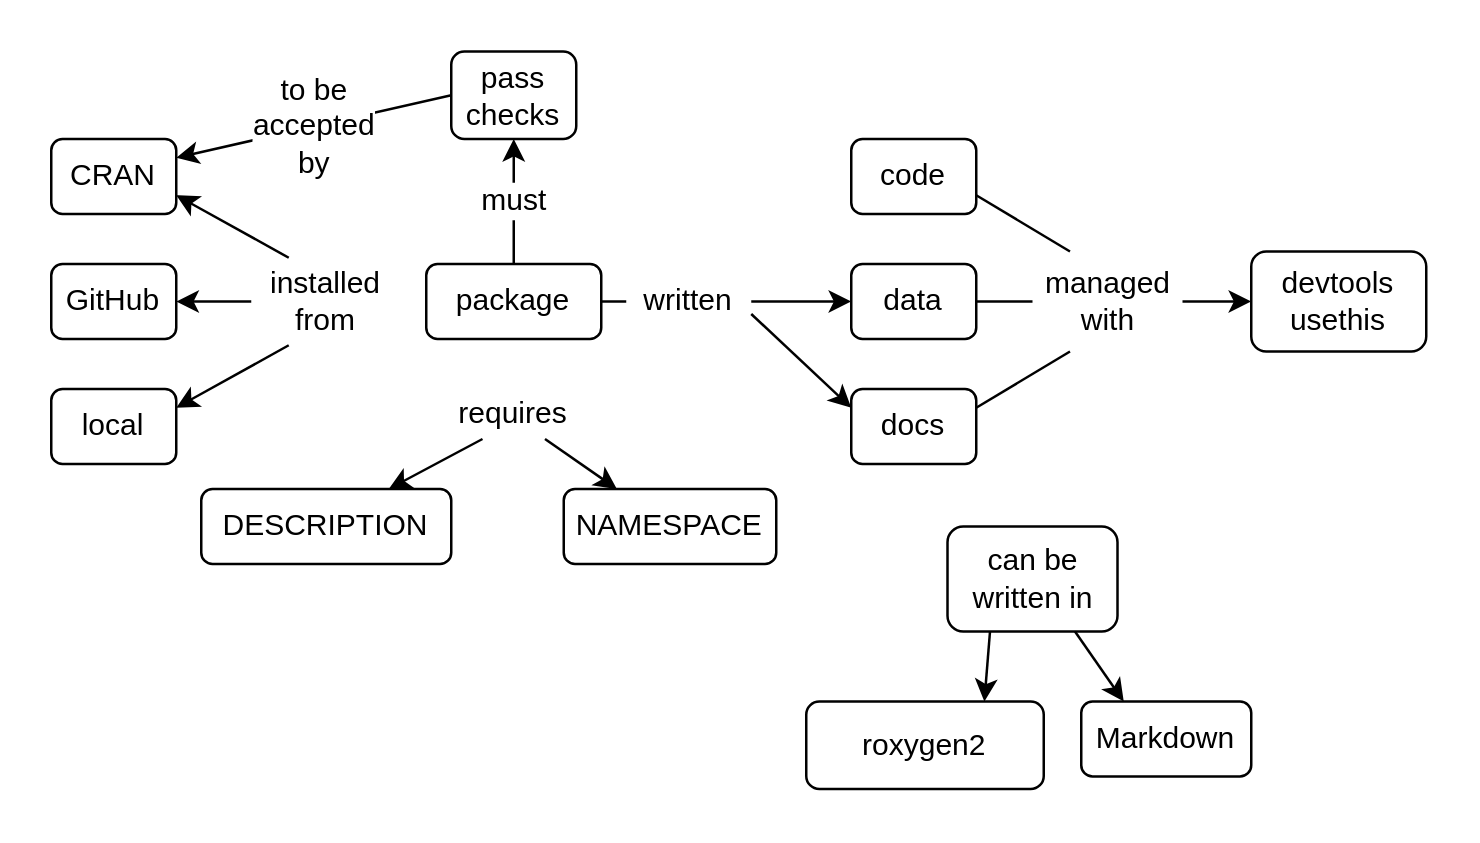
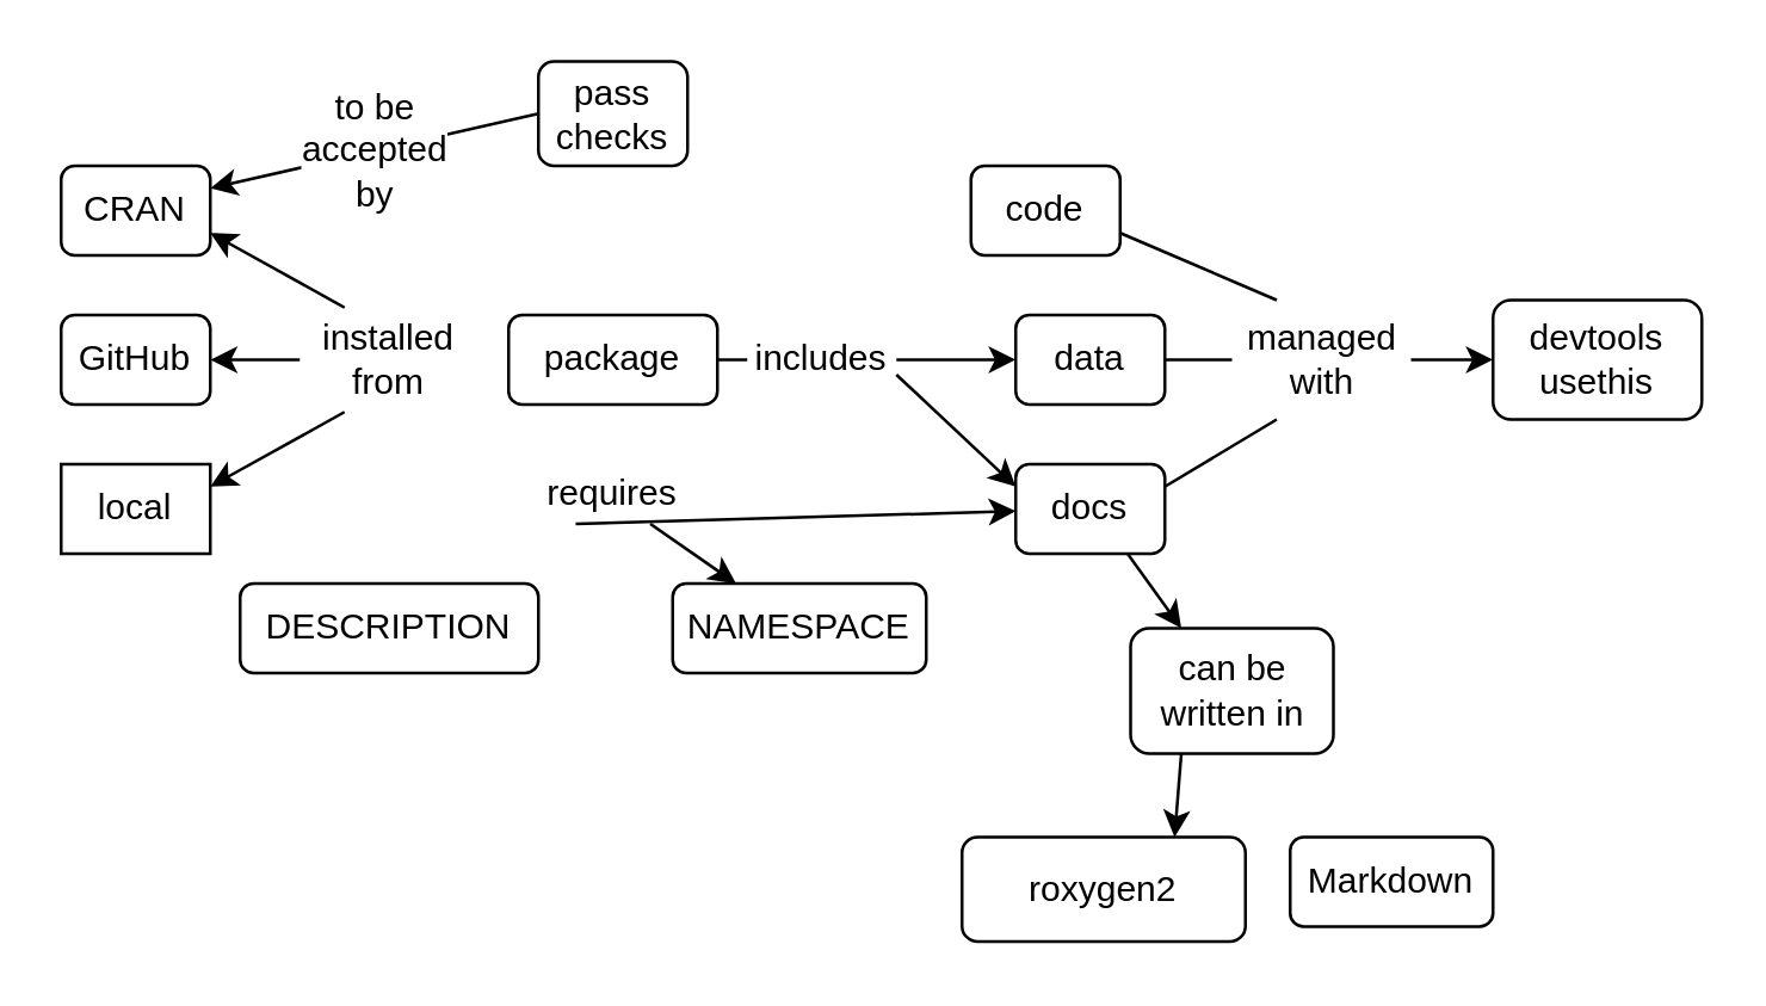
  <mxCell id="0" />
  <mxCell id="1" parent="0" />
  <mxCell id="2" value="package" style="rounded=1;whiteSpace=wrap;html=1;fillColor=none;fontSize=12;" vertex="1" parent="1"><mxGeometry x="170" y="105" width="70" height="30" as="geometry" /></mxCell>
- <mxCell id="3" value="code" style="rounded=1;whiteSpace=wrap;html=1;fillColor=none;fontSize=12;" vertex="1" parent="1"><mxGeometry x="340" y="55" width="50" height="30" as="geometry" /></mxCell>
+ <mxCell id="3" value="code" style="rounded=1;whiteSpace=wrap;html=1;fillColor=none;fontSize=12;" vertex="1" parent="1"><mxGeometry x="325" y="55" width="50" height="30" as="geometry" /></mxCell>
  <mxCell id="4" value="data" style="rounded=1;whiteSpace=wrap;html=1;fillColor=none;fontSize=12;" vertex="1" parent="1"><mxGeometry x="340" y="105" width="50" height="30" as="geometry" /></mxCell>
  <mxCell id="5" value="docs" style="rounded=1;whiteSpace=wrap;html=1;fillColor=none;fontSize=12;" vertex="1" parent="1"><mxGeometry x="340" y="155" width="50" height="30" as="geometry" /></mxCell>
- <mxCell id="6" value="written" style="text;html=1;strokeColor=none;fillColor=none;align=center;verticalAlign=middle;whiteSpace=wrap;rounded=0;fontSize=12;" vertex="1" parent="1"><mxGeometry x="250" y="110" width="50" height="20" as="geometry" /></mxCell>
+ <mxCell id="6" value="includes" style="text;html=1;strokeColor=none;fillColor=none;align=center;verticalAlign=middle;whiteSpace=wrap;rounded=0;fontSize=12;" vertex="1" parent="1"><mxGeometry x="250" y="110" width="50" height="20" as="geometry" /></mxCell>
  <mxCell id="7" value="" style="endArrow=none;html=1;exitX=1;exitY=0.5;exitDx=0;exitDy=0;entryX=0;entryY=0.5;entryDx=0;entryDy=0;fontSize=12;" edge="1" parent="1" source="2" target="6"><mxGeometry width="50" height="50" relative="1" as="geometry"><mxPoint x="200" y="275" as="sourcePoint" /><mxPoint x="250" y="225" as="targetPoint" /></mxGeometry></mxCell>
  <mxCell id="8" value="" style="endArrow=classic;html=1;entryX=0;entryY=0.5;entryDx=0;entryDy=0;exitX=1;exitY=0.5;exitDx=0;exitDy=0;fontSize=12;" edge="1" parent="1" source="6" target="4"><mxGeometry width="50" height="50" relative="1" as="geometry"><mxPoint x="315" y="155" as="sourcePoint" /><mxPoint x="363" y="95" as="targetPoint" /></mxGeometry></mxCell>
  <mxCell id="9" value="" style="endArrow=classic;html=1;exitX=1;exitY=0.75;exitDx=0;exitDy=0;entryX=0;entryY=0.25;entryDx=0;entryDy=0;fontSize=12;" edge="1" parent="1" source="6" target="5"><mxGeometry width="50" height="50" relative="1" as="geometry"><mxPoint x="325" y="130" as="sourcePoint" /><mxPoint x="363" y="95" as="targetPoint" /></mxGeometry></mxCell>
- <mxCell id="10" value="local" style="rounded=1;whiteSpace=wrap;html=1;fillColor=none;fontSize=12;" vertex="1" parent="1"><mxGeometry x="20" y="155" width="50" height="30" as="geometry" /></mxCell>
+ <mxCell id="10" value="local" style="whiteSpace=wrap;html=1;fillColor=none;fontSize=12;rounded=0;" vertex="1" parent="1"><mxGeometry x="20" y="155" width="50" height="30" as="geometry" /></mxCell>
  <mxCell id="11" value="GitHub" style="rounded=1;whiteSpace=wrap;html=1;fillColor=none;fontSize=12;" vertex="1" parent="1"><mxGeometry x="20" y="105" width="50" height="30" as="geometry" /></mxCell>
  <mxCell id="12" value="CRAN" style="rounded=1;whiteSpace=wrap;html=1;fillColor=none;fontSize=12;" vertex="1" parent="1"><mxGeometry x="20" y="55" width="50" height="30" as="geometry" /></mxCell>
  <mxCell id="13" value="installed&lt;br style=&quot;font-size: 12px;&quot;&gt;from" style="text;html=1;strokeColor=none;fillColor=none;align=center;verticalAlign=middle;whiteSpace=wrap;rounded=0;fontSize=12;" vertex="1" parent="1"><mxGeometry x="100" y="102.5" width="60" height="35" as="geometry" /></mxCell>
  <mxCell id="14" value="" style="endArrow=classic;html=1;exitX=0.25;exitY=1;exitDx=0;exitDy=0;entryX=1;entryY=0.25;entryDx=0;entryDy=0;fontSize=12;" edge="1" parent="1" source="13" target="10"><mxGeometry width="50" height="50" relative="1" as="geometry"><mxPoint x="110" y="255" as="sourcePoint" /><mxPoint x="80" y="175" as="targetPoint" /></mxGeometry></mxCell>
  <mxCell id="15" value="" style="endArrow=classic;html=1;entryX=1;entryY=0.75;entryDx=0;entryDy=0;exitX=0.25;exitY=0;exitDx=0;exitDy=0;fontSize=12;" edge="1" parent="1" source="13" target="12"><mxGeometry width="50" height="50" relative="1" as="geometry"><mxPoint x="242" y="75" as="sourcePoint" /><mxPoint x="293" y="45" as="targetPoint" /></mxGeometry></mxCell>
  <mxCell id="16" value="" style="endArrow=classic;html=1;entryX=1;entryY=0.5;entryDx=0;entryDy=0;exitX=0;exitY=0.5;exitDx=0;exitDy=0;fontSize=12;" edge="1" parent="1" source="13" target="11"><mxGeometry width="50" height="50" relative="1" as="geometry"><mxPoint x="206" y="75" as="sourcePoint" /><mxPoint x="158" y="45" as="targetPoint" /></mxGeometry></mxCell>
  <mxCell id="17" value="devtools&lt;br style=&quot;font-size: 12px;&quot;&gt;usethis&lt;br style=&quot;font-size: 12px;&quot;&gt;" style="rounded=1;whiteSpace=wrap;html=1;fillColor=none;fontSize=12;" vertex="1" parent="1"><mxGeometry x="500" y="100" width="70" height="40" as="geometry" /></mxCell>
  <mxCell id="18" value="managed&lt;br style=&quot;font-size: 12px;&quot;&gt;with&lt;br style=&quot;font-size: 12px;&quot;&gt;" style="text;html=1;strokeColor=none;fillColor=none;align=center;verticalAlign=middle;whiteSpace=wrap;rounded=0;fontSize=12;" vertex="1" parent="1"><mxGeometry x="412.5" y="100" width="60" height="40" as="geometry" /></mxCell>
  <mxCell id="19" value="" style="endArrow=none;html=1;entryX=0;entryY=0.5;entryDx=0;entryDy=0;exitX=1;exitY=0.5;exitDx=0;exitDy=0;fontSize=12;" edge="1" parent="1" source="4" target="18"><mxGeometry width="50" height="50" relative="1" as="geometry"><mxPoint x="20" y="255" as="sourcePoint" /><mxPoint x="70" y="205" as="targetPoint" /></mxGeometry></mxCell>
  <mxCell id="20" value="" style="endArrow=classic;html=1;entryX=0;entryY=0.5;entryDx=0;entryDy=0;exitX=1;exitY=0.5;exitDx=0;exitDy=0;fontSize=12;" edge="1" parent="1" source="18" target="17"><mxGeometry width="50" height="50" relative="1" as="geometry"><mxPoint x="20" y="255" as="sourcePoint" /><mxPoint x="70" y="205" as="targetPoint" /></mxGeometry></mxCell>
  <mxCell id="21" value="" style="endArrow=none;html=1;entryX=0.25;entryY=0;entryDx=0;entryDy=0;exitX=1;exitY=0.75;exitDx=0;exitDy=0;fontSize=12;" edge="1" parent="1" source="3" target="18"><mxGeometry width="50" height="50" relative="1" as="geometry"><mxPoint x="400" y="130" as="sourcePoint" /><mxPoint x="423" y="130" as="targetPoint" /></mxGeometry></mxCell>
  <mxCell id="22" value="" style="endArrow=none;html=1;entryX=0.25;entryY=1;entryDx=0;entryDy=0;exitX=1;exitY=0.25;exitDx=0;exitDy=0;fontSize=12;" edge="1" parent="1" source="5" target="18"><mxGeometry width="50" height="50" relative="1" as="geometry"><mxPoint x="400" y="88" as="sourcePoint" /><mxPoint x="438" y="110" as="targetPoint" /></mxGeometry></mxCell>
  <mxCell id="23" value="requires" style="text;html=1;strokeColor=none;fillColor=none;align=center;verticalAlign=middle;whiteSpace=wrap;rounded=0;fontSize=12;" vertex="1" parent="1"><mxGeometry x="180" y="155" width="50" height="20" as="geometry" /></mxCell>
  <mxCell id="24" value="DESCRIPTION" style="rounded=1;whiteSpace=wrap;html=1;fillColor=none;fontSize=12;" vertex="1" parent="1"><mxGeometry x="80" y="195" width="100" height="30" as="geometry" /></mxCell>
  <mxCell id="25" value="NAMESPACE" style="rounded=1;whiteSpace=wrap;html=1;fillColor=none;fontSize=12;" vertex="1" parent="1"><mxGeometry x="225" y="195" width="85" height="30" as="geometry" /></mxCell>
- <mxCell id="26" value="" style="endArrow=classic;html=1;exitX=0.25;exitY=1;exitDx=0;exitDy=0;entryX=0.75;entryY=0;entryDx=0;entryDy=0;fontSize=12;" edge="1" parent="1" source="23" target="24"><mxGeometry width="50" height="50" relative="1" as="geometry"><mxPoint x="20" y="295" as="sourcePoint" /><mxPoint x="140" y="165" as="targetPoint" /></mxGeometry></mxCell>
+ <mxCell id="26" value="" style="endArrow=classic;html=1;exitX=0.25;exitY=1;exitDx=0;exitDy=0;fontSize=12;" edge="1" parent="1" source="23" target="5"><mxGeometry width="50" height="50" relative="1" as="geometry"><mxPoint x="20" y="295" as="sourcePoint" /><mxPoint x="140" y="165" as="targetPoint" /></mxGeometry></mxCell>
  <mxCell id="27" value="" style="endArrow=classic;html=1;entryX=0.25;entryY=0;entryDx=0;entryDy=0;exitX=0.75;exitY=1;exitDx=0;exitDy=0;fontSize=12;" edge="1" parent="1" source="23" target="25"><mxGeometry width="50" height="50" relative="1" as="geometry"><mxPoint x="20" y="295" as="sourcePoint" /><mxPoint x="70" y="245" as="targetPoint" /></mxGeometry></mxCell>
  <mxCell id="28" value="pass&lt;br style=&quot;font-size: 12px;&quot;&gt;checks&lt;br style=&quot;font-size: 12px;&quot;&gt;" style="rounded=1;whiteSpace=wrap;html=1;fillColor=none;fontSize=12;" vertex="1" parent="1"><mxGeometry x="180" y="20" width="50" height="35" as="geometry" /></mxCell>
- <mxCell id="29" value="must" style="endArrow=classic;html=1;exitX=0.5;exitY=0;exitDx=0;exitDy=0;entryX=0.5;entryY=1;entryDx=0;entryDy=0;fontSize=12;" edge="1" parent="1" source="2" target="28"><mxGeometry width="50" height="50" relative="1" as="geometry"><mxPoint x="20" y="300" as="sourcePoint" /><mxPoint x="70" y="250" as="targetPoint" /></mxGeometry></mxCell>
  <mxCell id="30" value="to be&lt;br&gt;accepted&lt;br&gt;by&lt;br&gt;" style="endArrow=classic;html=1;fontSize=12;exitX=0;exitY=0.5;exitDx=0;exitDy=0;entryX=1;entryY=0.25;entryDx=0;entryDy=0;" edge="1" parent="1" source="28" target="12"><mxGeometry width="50" height="50" relative="1" as="geometry"><mxPoint x="20" y="300" as="sourcePoint" /><mxPoint x="70" y="250" as="targetPoint" /></mxGeometry></mxCell>
  <mxCell id="31" value="can be&lt;br&gt;written in&lt;br style=&quot;font-size: 12px&quot;&gt;" style="rounded=1;whiteSpace=wrap;html=1;fillColor=none;fontSize=12;" vertex="1" parent="1"><mxGeometry x="378.5" y="210" width="68" height="42" as="geometry" /></mxCell>
+ <mxCell id="32" value="" style="endArrow=classic;html=1;fontSize=12;entryX=0.25;entryY=0;entryDx=0;entryDy=0;exitX=0.75;exitY=1;exitDx=0;exitDy=0;" edge="1" parent="1" source="5" target="31"><mxGeometry width="50" height="50" relative="1" as="geometry"><mxPoint x="20" y="310" as="sourcePoint" /><mxPoint x="70" y="260" as="targetPoint" /></mxGeometry></mxCell>
  <mxCell id="33" value="roxygen2&lt;br style=&quot;font-size: 12px&quot;&gt;" style="rounded=1;whiteSpace=wrap;html=1;fillColor=none;fontSize=12;" vertex="1" parent="1"><mxGeometry x="322" y="280" width="95" height="35" as="geometry" /></mxCell>
  <mxCell id="34" value="Markdown&lt;br style=&quot;font-size: 12px&quot;&gt;" style="rounded=1;whiteSpace=wrap;html=1;fillColor=none;fontSize=12;" vertex="1" parent="1"><mxGeometry x="432" y="280" width="68" height="30" as="geometry" /></mxCell>
  <mxCell id="35" value="" style="endArrow=classic;html=1;fontSize=12;entryX=0.75;entryY=0;entryDx=0;entryDy=0;exitX=0.25;exitY=1;exitDx=0;exitDy=0;" edge="1" parent="1" source="31" target="33"><mxGeometry width="50" height="50" relative="1" as="geometry"><mxPoint x="20" y="380" as="sourcePoint" /><mxPoint x="70" y="330" as="targetPoint" /></mxGeometry></mxCell>
- <mxCell id="36" value="" style="endArrow=classic;html=1;fontSize=12;entryX=0.25;entryY=0;entryDx=0;entryDy=0;exitX=0.75;exitY=1;exitDx=0;exitDy=0;" edge="1" parent="1" source="31" target="34"><mxGeometry width="50" height="50" relative="1" as="geometry"><mxPoint x="406" y="262" as="sourcePoint" /><mxPoint x="392" y="290" as="targetPoint" /></mxGeometry></mxCell>
